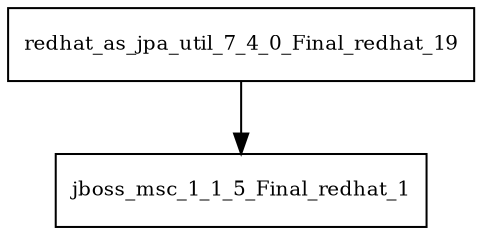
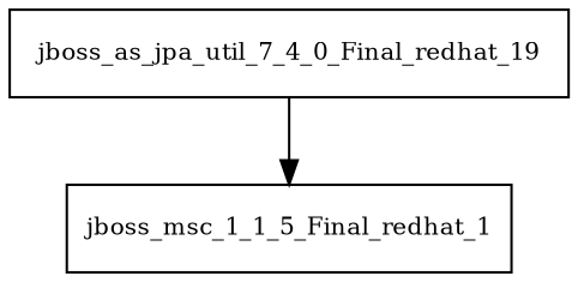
  digraph {
    node [fontsize=10.0 shape=box]
-   jboss_as_jpa_util_7_4_0_Final_redhat_19 [label=redhat_as_jpa_util_7_4_0_Final_redhat_19]
+   jboss_as_jpa_util_7_4_0_Final_redhat_19
    jboss_msc_1_1_5_Final_redhat_1
    jboss_as_jpa_util_7_4_0_Final_redhat_19 -> jboss_msc_1_1_5_Final_redhat_1
  }
